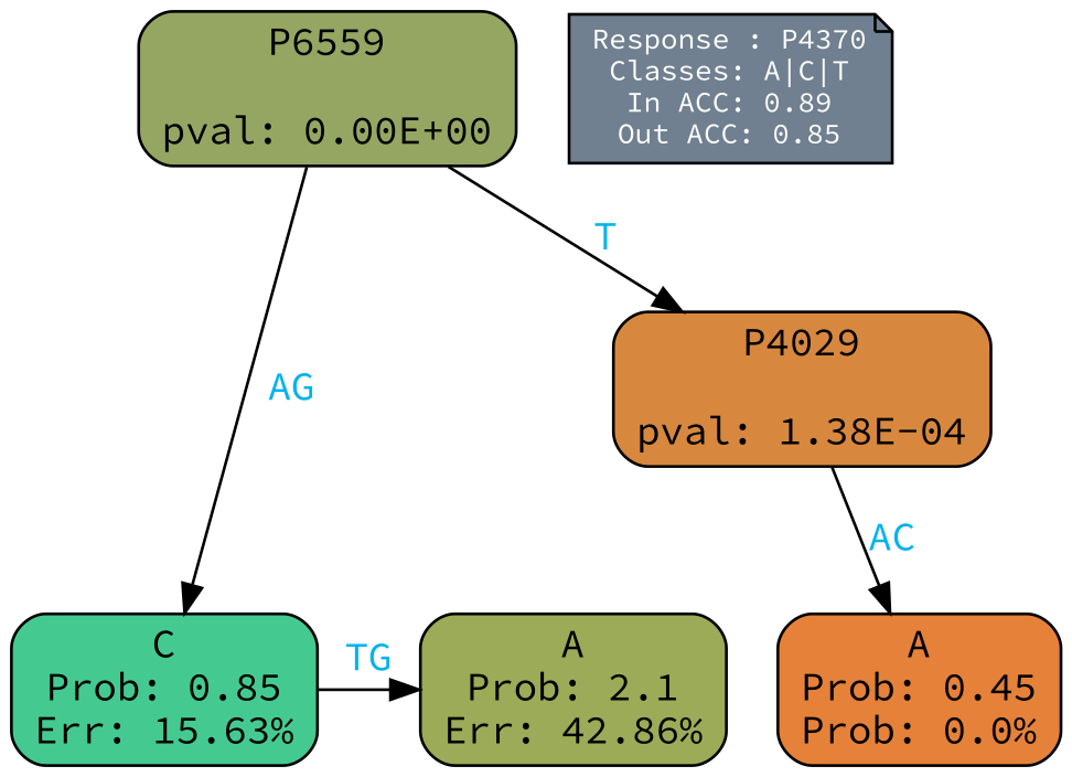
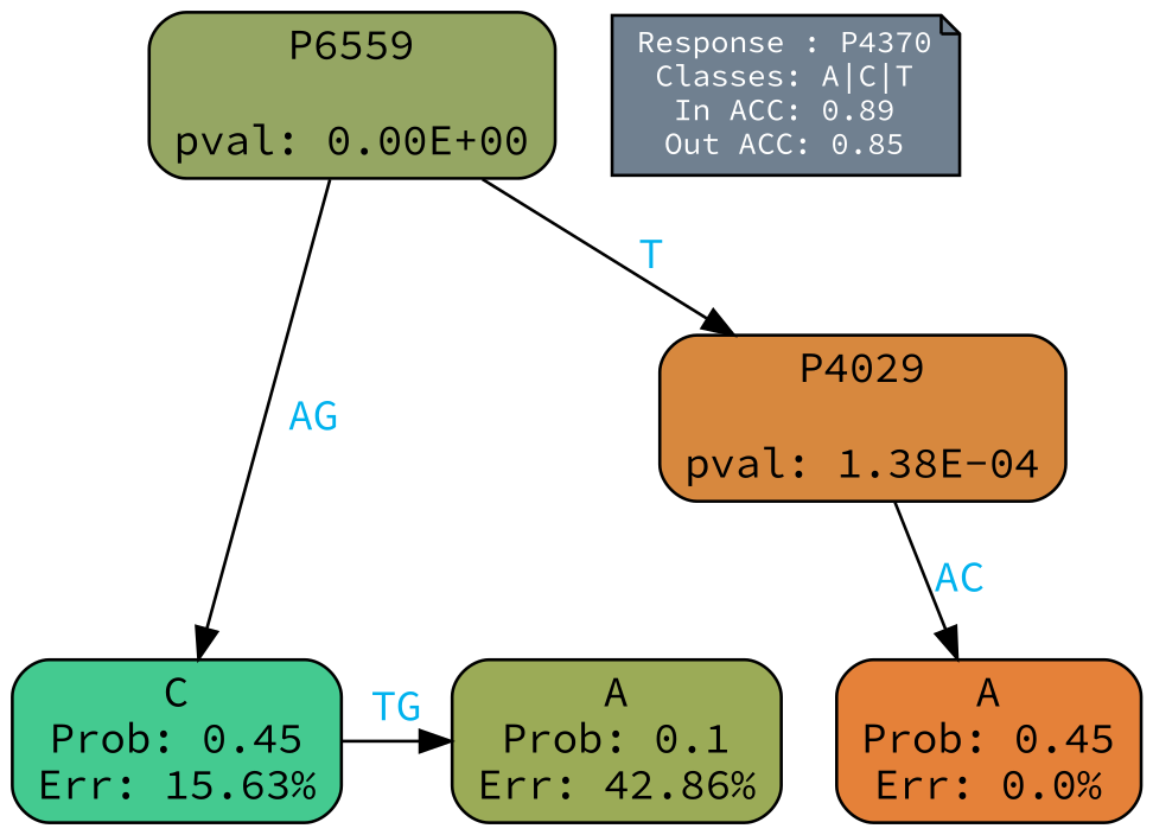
  digraph {
    fontname="Source Code Pro"
    ranksep=equally
    splines=polylines
    node [color=black fontname="Source Code Pro" shape=box style="filled, rounded"]
    edge [fontcolor=deepskyblue2 fontname="Source Code Pro"]
-   n1 [fillcolor="#44ca90" label="C\nProb: 0.85\nErr: 15.63%"]
-   n2 [fillcolor="#e58139" label="A\nProb: 0.45\nProb: 0.0%"]
-   n3 [fillcolor="#9bab57" label="A\nProb: 2.1\nErr: 42.86%"]
+   n1 [fillcolor="#44ca90" label="C\nProb: 0.45\nErr: 15.63%"]
+   n2 [fillcolor="#e58139" label="A\nProb: 0.45\nErr: 0.0%"]
+   n3 [fillcolor="#9bab57" label="A\nProb: 0.1\nErr: 42.86%"]
    n4 [align=left fillcolor=slategray fontcolor=white fontsize=10 label="Response : P4370\nClasses: A|C|T\nIn ACC: 0.89\nOut ACC: 0.85\n" shape=note style=filled]
    n5 [fillcolor="#95a663" label="P6559\n\npval: 0.00E+00"]
    n6 [fillcolor="#d7883e" label="P4029\n\npval: 1.38E-04"]
    subgraph sub_1 {
      rank=same
      n1
      n2
      n3
    }
    subgraph sub_2 {
      rank=same
      n4
      n5
    }
    n1 -> n3 [label=TG]
    n5 -> n1 [label=AG]
    n5 -> n6 [label=T]
    n6 -> n2 [label=AC]
  }
